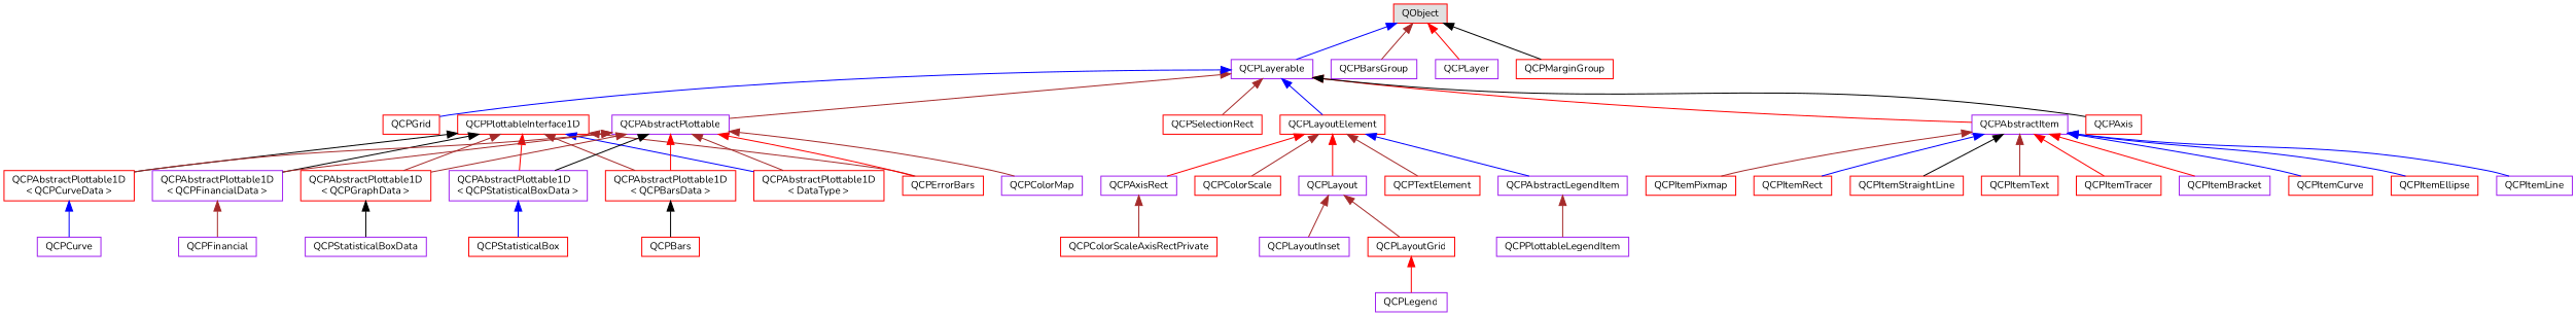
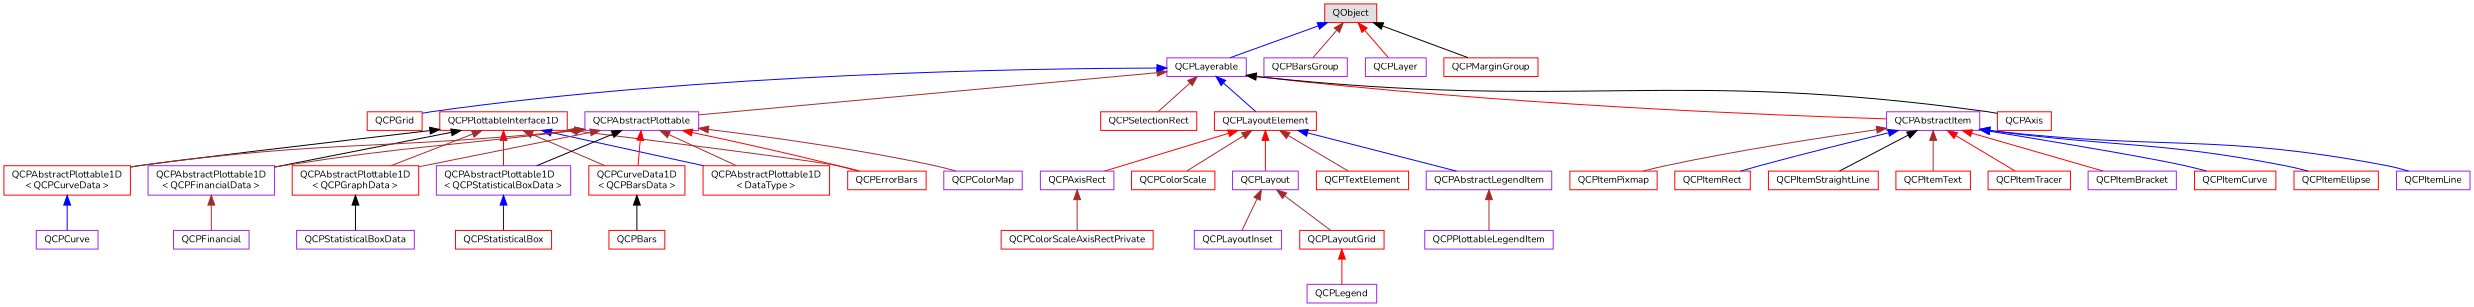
  digraph {
    fontname=Nunito
    rankdir=TB
    node [color=red fillcolor=white fontname=Nunito fontsize=10 shape=box style=filled]
    edge [color=brown dir=back fontname=Nunito fontsize=10 labelfontname=Helvetica labelfontsize=10 style=solid]
    n1 [height=0.2 label=QCPPlottableInterface1D width=0.4]
-   n2 [height=0.2 label="QCPAbstractPlottable1D\l\< QCPBarsData \>" width=0.4]
+   n2 [height=0.2 label="QCPCurveData1D\l\< QCPBarsData \>" width=0.4]
    n3 [height=0.2 label="QCPAbstractPlottable1D\l\< QCPCurveData \>" width=0.4]
    n4 [color=purple height=0.2 label="QCPAbstractPlottable1D\l\< QCPFinancialData \>" width=0.4]
    n5 [height=0.2 label="QCPAbstractPlottable1D\l\< QCPGraphData \>" width=0.4]
    n6 [color=purple height=0.2 label="QCPAbstractPlottable1D\l\< QCPStatisticalBoxData \>" width=0.4]
    n7 [height=0.2 label="QCPAbstractPlottable1D\l\< DataType \>" width=0.4]
    n8 [height=0.2 label=QCPErrorBars width=0.4]
    n9 [height=0.2 label=QCPBars width=0.4]
    n10 [color=purple height=0.2 label=QCPCurve width=0.4]
    n11 [color=purple height=0.2 label=QCPFinancial width=0.4]
    n12 [color=purple height=0.2 label=QCPStatisticalBoxData width=0.4]
    n13 [height=0.2 label=QCPStatisticalBox width=0.4]
    n14 [fillcolor="#E0E0E0" height=0.2 label=QObject width=0.4]
    n15 [color=purple height=0.2 label=QCPBarsGroup width=0.4]
    n16 [color=purple height=0.2 label=QCPLayer width=0.4]
    n17 [color=purple height=0.2 label=QCPLayerable width=0.4]
    n18 [height=0.2 label=QCPMarginGroup width=0.4]
    n19 [color=purple height=0.2 label=QCPAbstractItem width=0.4]
    n20 [color=purple height=0.2 label=QCPAbstractPlottable width=0.4]
    n21 [height=0.2 label=QCPAxis width=0.4]
    n22 [height=0.2 label=QCPGrid width=0.4]
    n23 [height=0.2 label=QCPLayoutElement width=0.4]
    n24 [height=0.2 label=QCPSelectionRect width=0.4]
    n25 [color=purple height=0.2 label=QCPItemBracket width=0.4]
    n26 [height=0.2 label=QCPItemCurve width=0.4]
    n27 [height=0.2 label=QCPItemEllipse width=0.4]
    n28 [color=purple height=0.2 label=QCPItemLine width=0.4]
    n29 [height=0.2 label=QCPItemPixmap width=0.4]
    n30 [height=0.2 label=QCPItemRect width=0.4]
    n31 [height=0.2 label=QCPItemStraightLine width=0.4]
    n32 [height=0.2 label=QCPItemText width=0.4]
    n33 [height=0.2 label=QCPItemTracer width=0.4]
    n34 [color=purple height=0.2 label=QCPColorMap width=0.4]
    n35 [color=purple height=0.2 label=QCPAbstractLegendItem width=0.4]
    n36 [color=purple height=0.2 label=QCPAxisRect width=0.4]
    n37 [height=0.2 label=QCPColorScale width=0.4]
    n38 [color=purple height=0.2 label=QCPLayout width=0.4]
    n39 [height=0.2 label=QCPTextElement width=0.4]
    n40 [color=purple height=0.2 label=QCPPlottableLegendItem width=0.4]
    n41 [height=0.2 label=QCPColorScaleAxisRectPrivate width=0.4]
    n42 [height=0.2 label=QCPLayoutGrid width=0.4]
    n43 [color=purple height=0.2 label=QCPLayoutInset width=0.4]
    n44 [color=purple height=0.2 label=QCPLegend width=0.4]
    n1 -> n2
    n1 -> n3 [color=black]
    n1 -> n4 [color=black]
    n1 -> n5
    n1 -> n6 [color=red]
    n1 -> n7 [color=blue]
    n1 -> n8
    n2 -> n9 [color=black]
    n3 -> n10 [color=blue]
    n4 -> n11
    n5 -> n12 [color=black]
    n6 -> n13 [color=blue]
    n14 -> n15
    n14 -> n16 [color=red]
    n14 -> n17 [color=blue]
    n14 -> n18 [color=black]
    n17 -> n19 [color=red]
    n17 -> n20
    n17 -> n21 [color=black]
    n17 -> n22 [color=blue]
    n17 -> n23 [color=blue]
    n17 -> n24
    n19 -> n25 [color=red]
    n19 -> n26 [color=blue]
    n19 -> n27 [color=blue]
    n19 -> n28 [color=blue]
    n19 -> n29
    n19 -> n30 [color=blue]
    n19 -> n31 [color=black]
    n19 -> n32
    n19 -> n33 [color=red]
    n20 -> n2 [color=red]
    n20 -> n3
    n20 -> n4
    n20 -> n5
    n20 -> n6 [color=black]
    n20 -> n7
    n20 -> n8 [color=red]
    n20 -> n34
    n23 -> n35 [color=blue]
    n23 -> n36 [color=red]
    n23 -> n37
    n23 -> n38 [color=red]
    n23 -> n39
    n35 -> n40
    n36 -> n41
    n38 -> n42
    n38 -> n43
    n42 -> n44 [color=red]
  }
